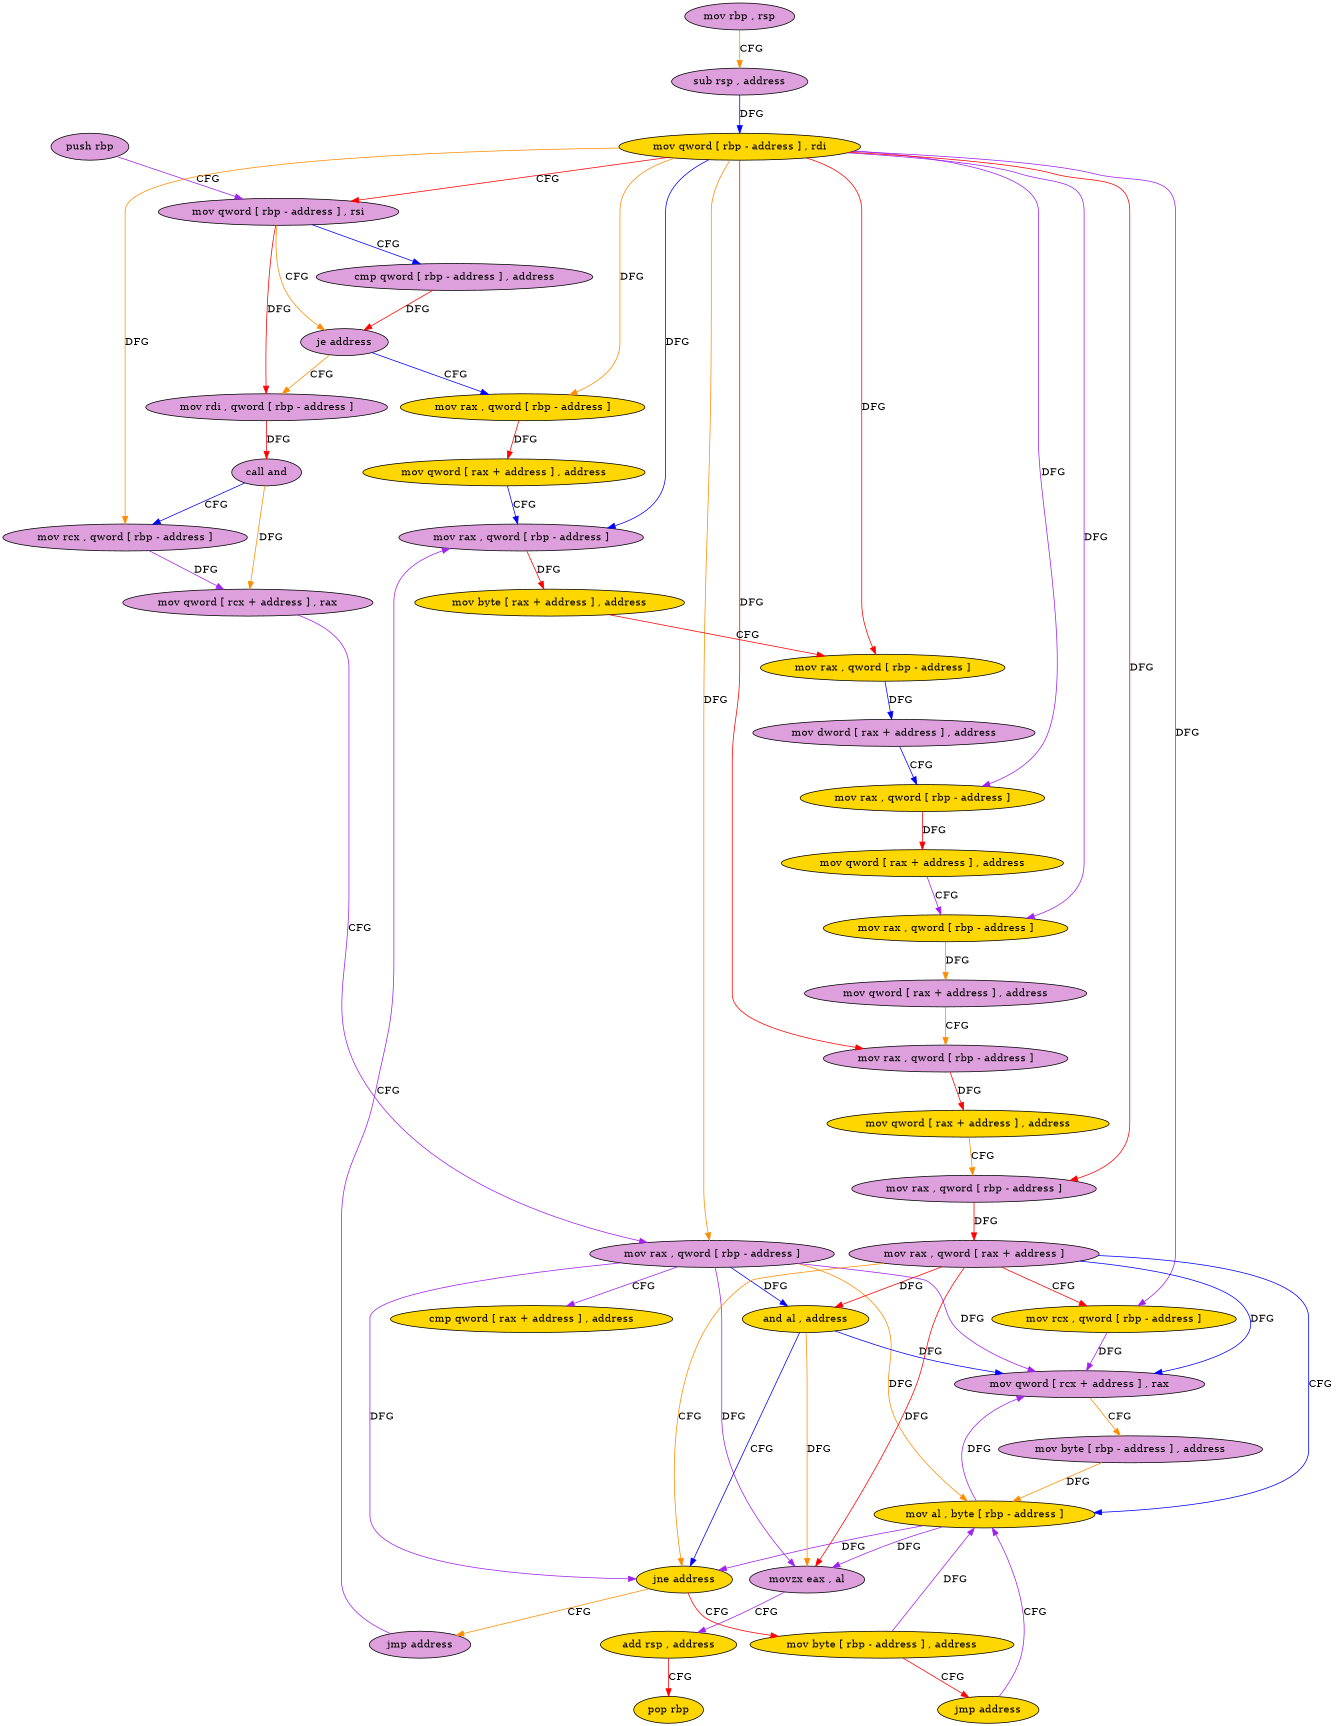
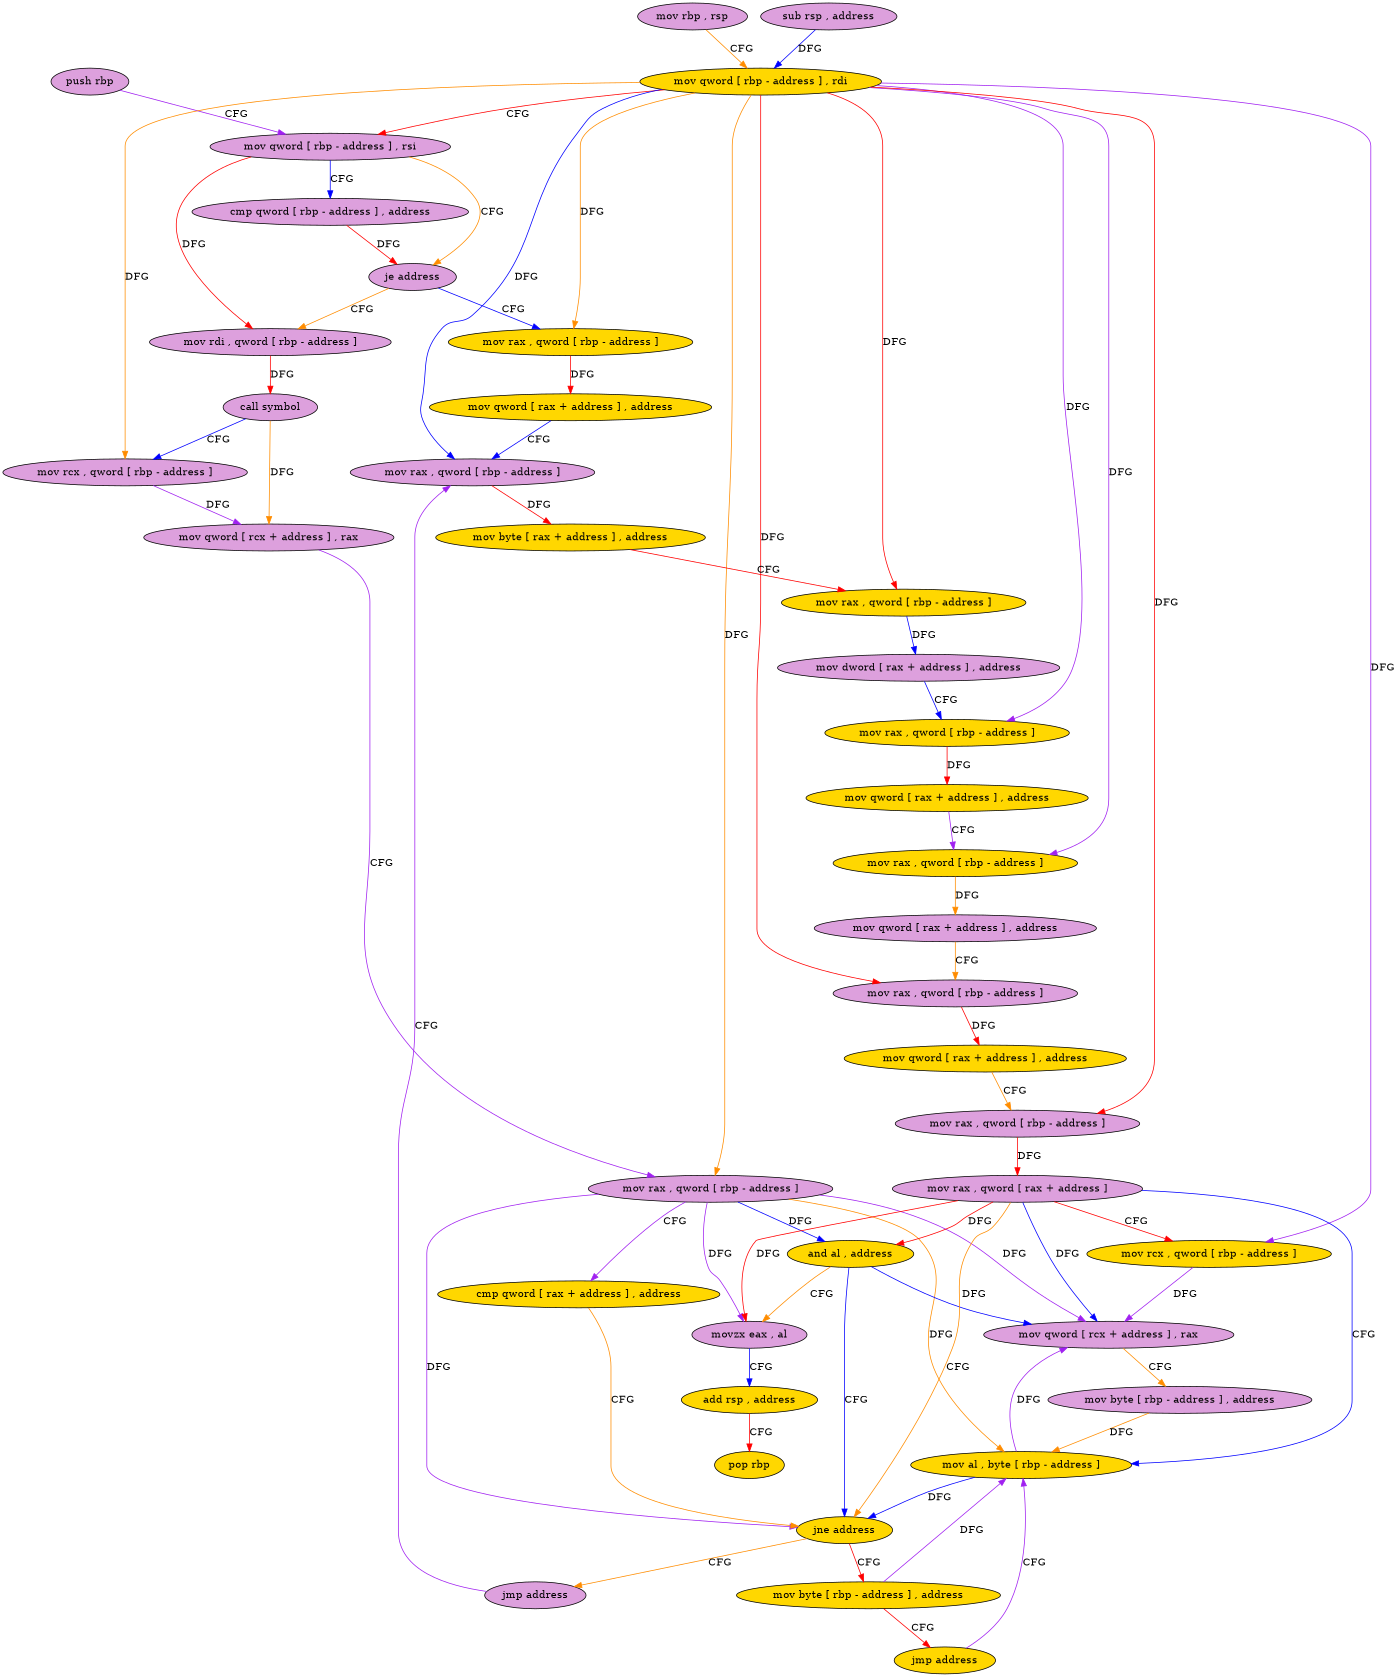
  digraph {
    node [fillcolor=plum style=filled]
    edge [color=red]
    n1 [label="push rbp"]
    n2 [label="mov qword [ rbp - address ] , rsi"]
    n3 [label="mov rbp , rsp"]
    n4 [label="sub rsp , address"]
    n5 [fillcolor=gold label="mov qword [ rbp - address ] , rdi"]
    n6 [fillcolor=gold label="mov rax , qword [ rbp - address ]"]
    n7 [label="mov rax , qword [ rbp - address ]"]
    n8 [label="mov rcx , qword [ rbp - address ]"]
    n9 [label="mov rax , qword [ rbp - address ]"]
    n10 [fillcolor=gold label="mov rax , qword [ rbp - address ]"]
    n11 [fillcolor=gold label="mov rax , qword [ rbp - address ]"]
    n12 [fillcolor=gold label="mov rax , qword [ rbp - address ]"]
    n13 [label="mov rax , qword [ rbp - address ]"]
    n14 [label="mov rax , qword [ rbp - address ]"]
    n15 [fillcolor=gold label="mov rcx , qword [ rbp - address ]"]
    n16 [label="cmp qword [ rbp - address ] , address"]
    n17 [label="je address"]
    n18 [label="mov rdi , qword [ rbp - address ]"]
    n19 [fillcolor=gold label="mov qword [ rax + address ] , address"]
    n20 [fillcolor=gold label="mov byte [ rax + address ] , address"]
    n21 [label="mov qword [ rcx + address ] , rax"]
    n22 [fillcolor=gold label="cmp qword [ rax + address ] , address"]
    n23 [fillcolor=gold label="jne address"]
    n24 [fillcolor=gold label="mov al , byte [ rbp - address ]"]
    n25 [label="mov qword [ rcx + address ] , rax"]
    n26 [fillcolor=gold label="and al , address"]
    n27 [label="movzx eax , al"]
    n28 [label="mov dword [ rax + address ] , address"]
    n29 [fillcolor=gold label="mov qword [ rax + address ] , address"]
    n30 [label="mov qword [ rax + address ] , address"]
    n31 [fillcolor=gold label="mov qword [ rax + address ] , address"]
    n32 [label="mov rax , qword [ rax + address ]"]
-   n33 [label="call and"]
+   n33 [label="call symbol"]
    n34 [label="jmp address"]
    n35 [fillcolor=gold label="mov byte [ rbp - address ] , address"]
    n36 [label="mov byte [ rbp - address ] , address"]
    n37 [fillcolor=gold label="add rsp , address"]
    n38 [fillcolor=gold label="jmp address"]
    n39 [fillcolor=gold label="pop rbp"]
    n1 -> n2 [color=purple label=CFG]
    n2 -> n16 [color=blue label=CFG]
    n2 -> n17 [color=darkorange label=CFG]
    n2 -> n18 [label=DFG]
-   n3 -> n4 [color=darkorange label=CFG]
+   n3 -> n5 [color=darkorange label=CFG]
    n4 -> n5 [color=blue label=DFG]
    n5 -> n2 [label=CFG]
    n5 -> n6 [color=darkorange label=DFG]
    n5 -> n7 [color=blue label=DFG]
    n5 -> n8 [color=darkorange label=DFG]
    n5 -> n9 [color=darkorange label=DFG]
    n5 -> n10 [label=DFG]
    n5 -> n11 [color=purple label=DFG]
    n5 -> n12 [color=purple label=DFG]
    n5 -> n13 [label=DFG]
    n5 -> n14 [label=DFG]
    n5 -> n15 [color=purple label=DFG]
    n6 -> n19 [label=DFG]
    n7 -> n20 [label=DFG]
    n8 -> n21 [color=purple label=DFG]
    n9 -> n22 [color=purple label=CFG]
    n9 -> n23 [color=purple label=DFG]
    n9 -> n24 [color=darkorange label=DFG]
    n9 -> n25 [color=purple label=DFG]
    n9 -> n26 [color=blue label=DFG]
    n9 -> n27 [color=purple label=DFG]
    n10 -> n28 [color=blue label=DFG]
    n11 -> n29 [label=DFG]
    n12 -> n30 [color=darkorange label=DFG]
    n13 -> n31 [label=DFG]
    n14 -> n32 [label=DFG]
    n15 -> n25 [color=purple label=DFG]
    n16 -> n17 [label=DFG]
    n17 -> n6 [color=blue label=CFG]
    n17 -> n18 [color=darkorange label=CFG]
    n18 -> n33 [label=DFG]
    n19 -> n7 [color=blue label=CFG]
    n20 -> n10 [label=CFG]
    n21 -> n9 [color=purple label=CFG]
+   n22 -> n23 [color=darkorange label=CFG]
    n23 -> n34 [color=darkorange label=CFG]
    n23 -> n35 [label=CFG]
-   n24 -> n23 [color=purple label=DFG]
+   n24 -> n23 [color=blue label=DFG]
    n24 -> n25 [color=purple label=DFG]
-   n24 -> n27 [color=purple label=DFG]
    n25 -> n36 [color=darkorange label=CFG]
    n26 -> n23 [color=blue label=CFG]
    n26 -> n25 [color=blue label=DFG]
-   n26 -> n27 [color=darkorange label=DFG]
-   n27 -> n37 [color=purple label=CFG]
+   n26 -> n27 [color=darkorange label=CFG]
+   n27 -> n37 [color=blue label=CFG]
    n28 -> n11 [color=blue label=CFG]
    n29 -> n12 [color=purple label=CFG]
    n30 -> n13 [color=darkorange label=CFG]
    n31 -> n14 [color=darkorange label=CFG]
    n32 -> n15 [label=CFG]
    n32 -> n23 [color=darkorange label=CFG]
    n32 -> n24 [color=blue label=CFG]
    n32 -> n25 [color=blue label=DFG]
    n32 -> n26 [label=DFG]
    n32 -> n27 [label=DFG]
    n33 -> n8 [color=blue label=CFG]
    n33 -> n21 [color=darkorange label=DFG]
    n34 -> n7 [color=purple label=CFG]
    n35 -> n24 [color=purple label=DFG]
    n35 -> n38 [label=CFG]
    n36 -> n24 [color=darkorange label=DFG]
    n37 -> n39 [label=CFG]
    n38 -> n24 [color=purple label=CFG]
  }
